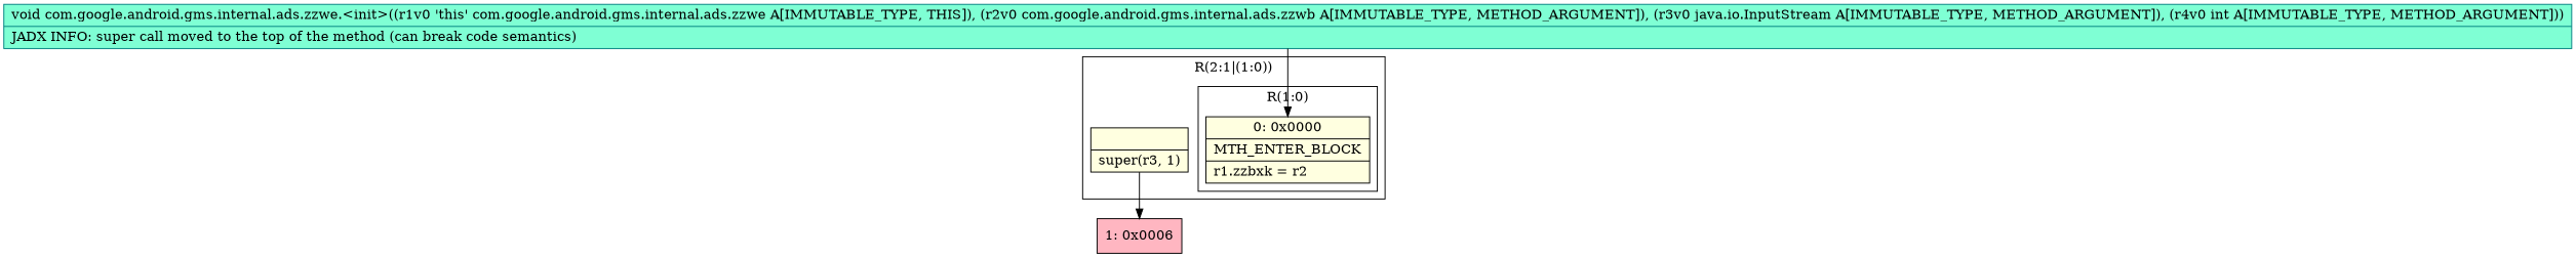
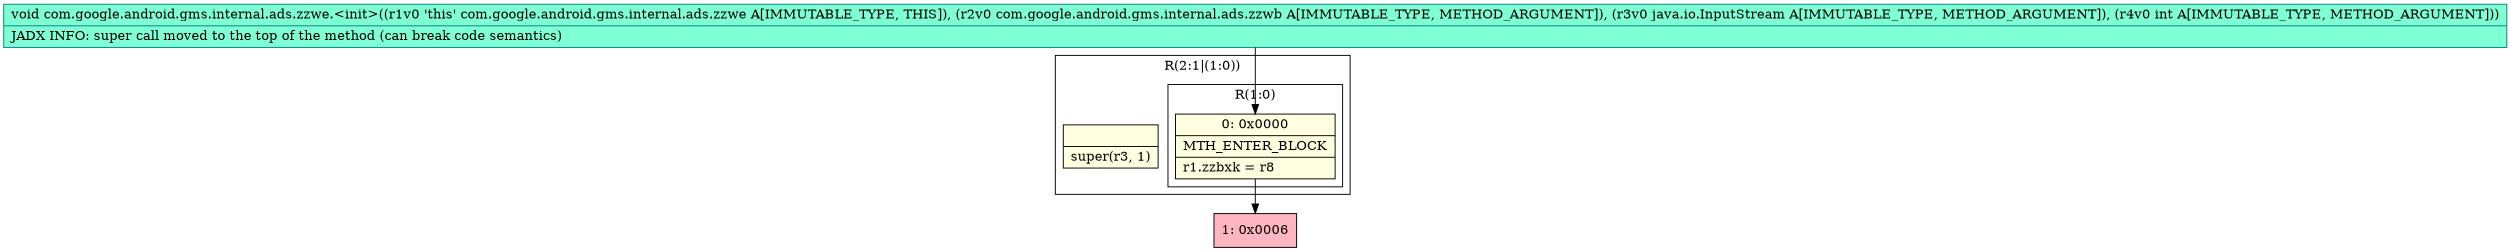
  digraph {
    node [color=black shape=record style=filled fillcolor=lightyellow]
-   n1 [label="{0\:\ 0x0000|MTH_ENTER_BLOCK\l|r1.zzbxk = r2\l}"]
+   n1 [label="{0\:\ 0x0000|MTH_ENTER_BLOCK\l|r1.zzbxk = r8\l}"]
    n2 [label="{|super(r3, 1)\l}"]
    n3 [label="{1\:\ 0x0006}" fillcolor=lightpink]
    n4 [label="{void com.google.android.gms.internal.ads.zzwe.\<init\>((r1v0 'this' com.google.android.gms.internal.ads.zzwe A[IMMUTABLE_TYPE, THIS]), (r2v0 com.google.android.gms.internal.ads.zzwb A[IMMUTABLE_TYPE, METHOD_ARGUMENT]), (r3v0 java.io.InputStream A[IMMUTABLE_TYPE, METHOD_ARGUMENT]), (r4v0 int A[IMMUTABLE_TYPE, METHOD_ARGUMENT]))  | JADX INFO: super call moved to the top of the method (can break code semantics)\l}" fillcolor=aquamarine color=teal]
    subgraph cluster_1 {
      label="R(2:1|(1:0))"
      n2
      subgraph cluster_2 {
        label="R(1:0)"
        n1
      }
    }
-   n2 -> n3
+   n1 -> n3
    n4 -> n1
  }
